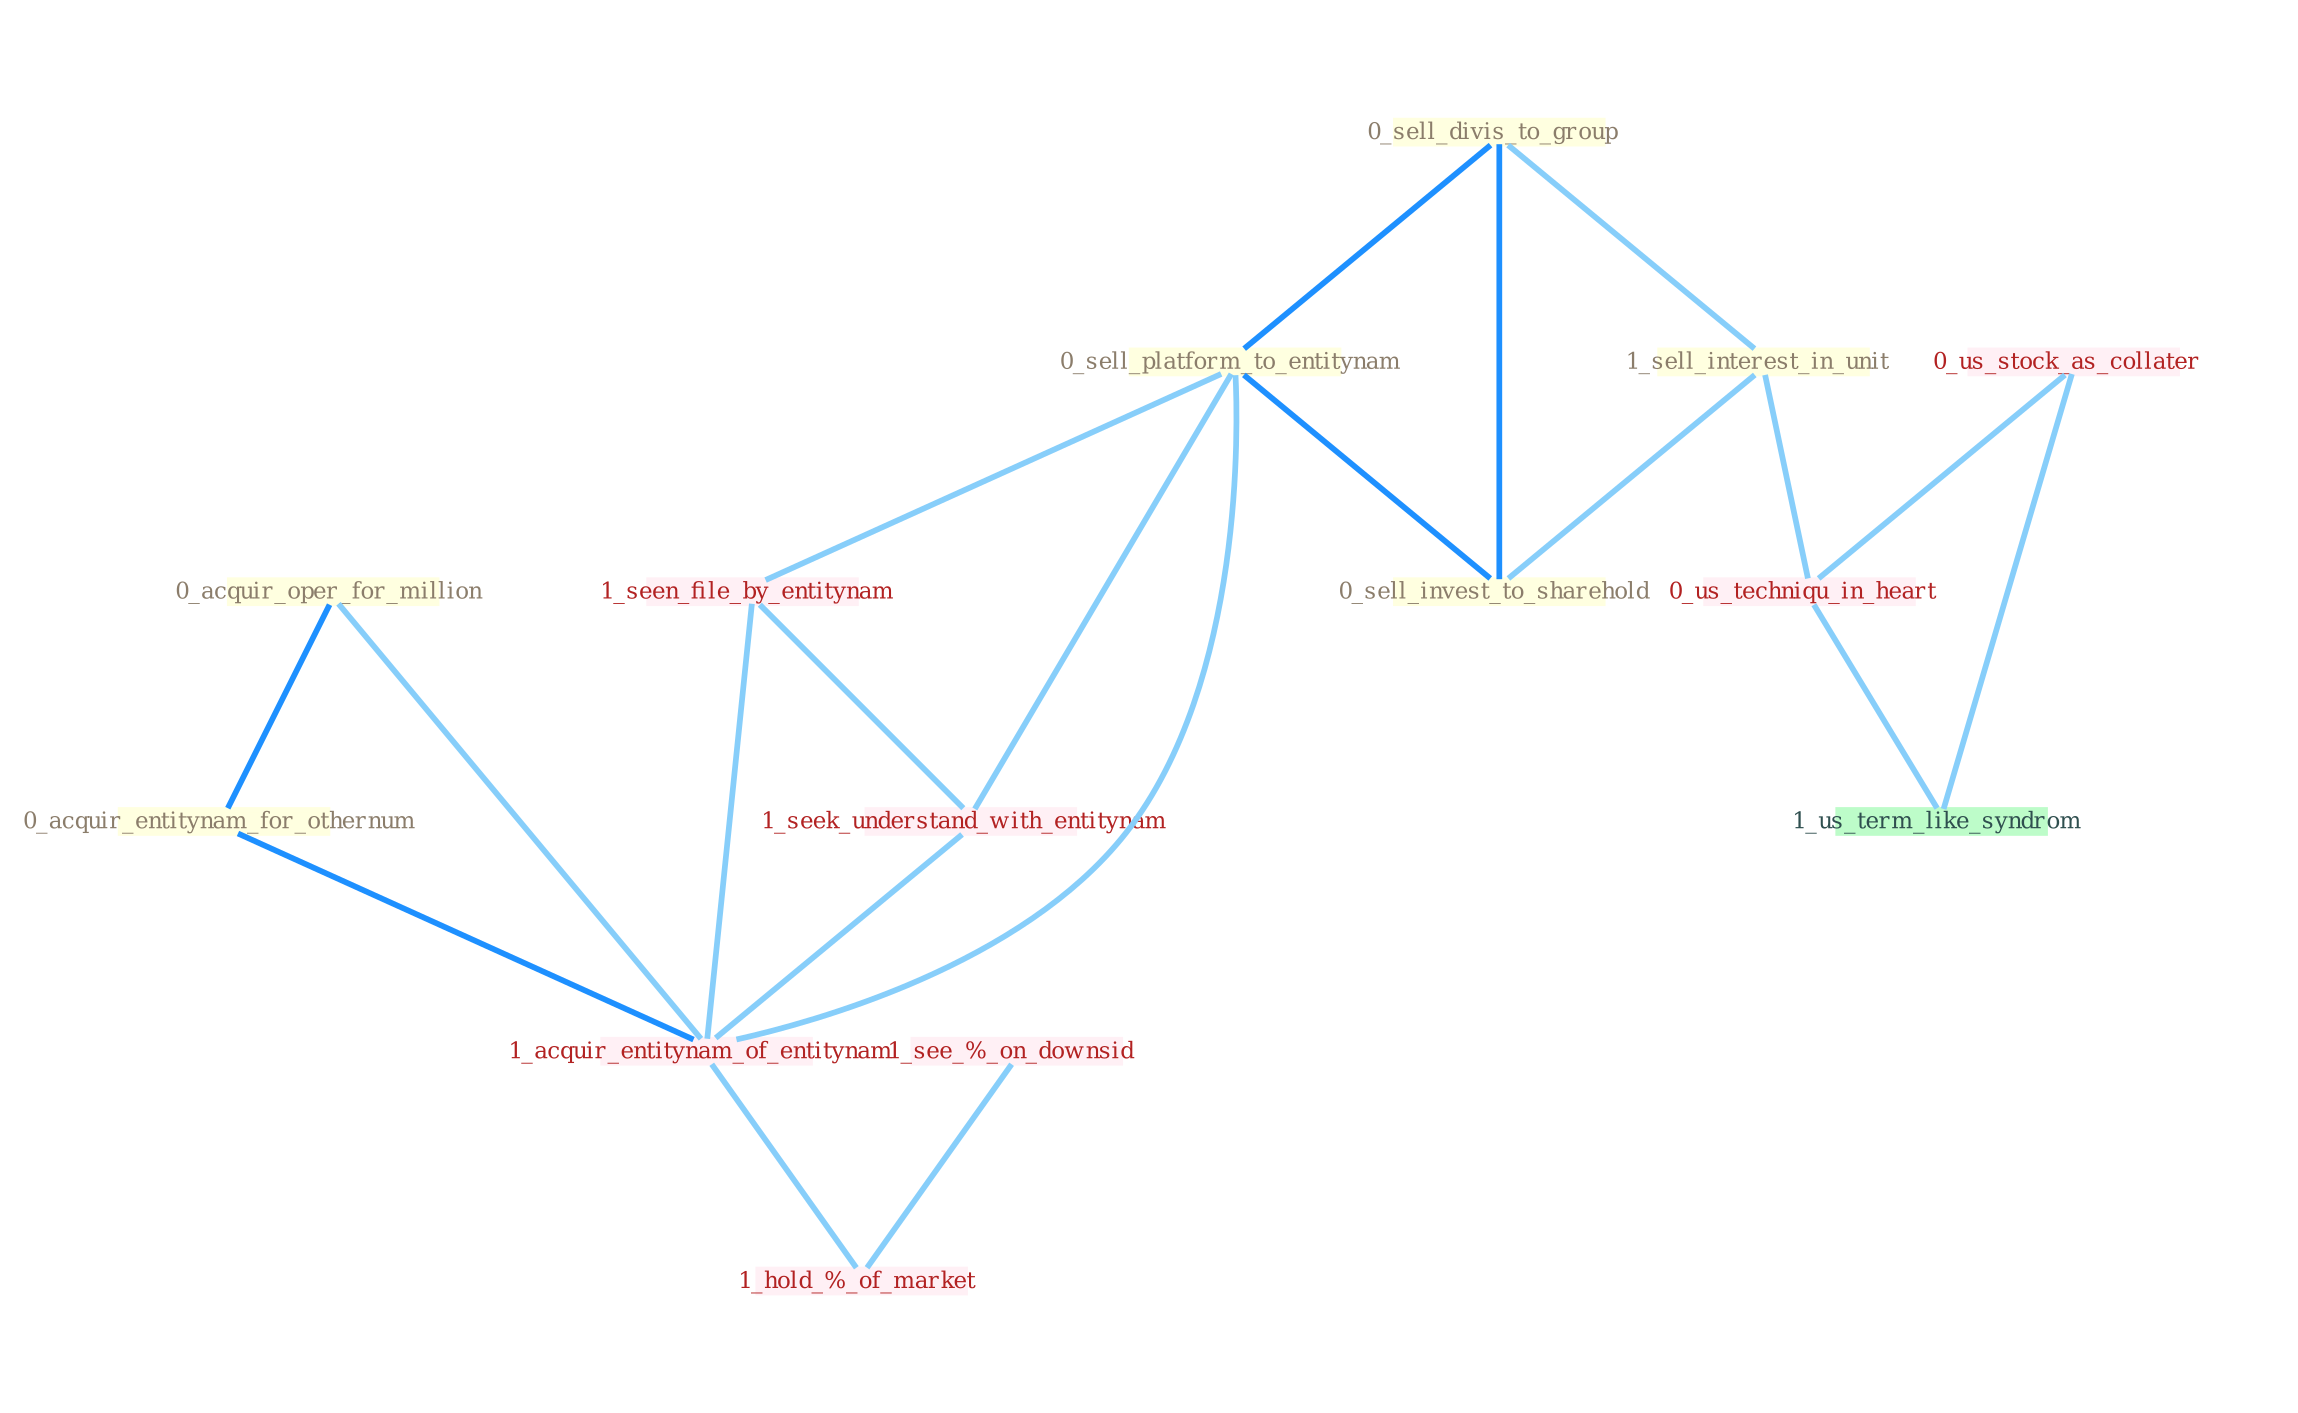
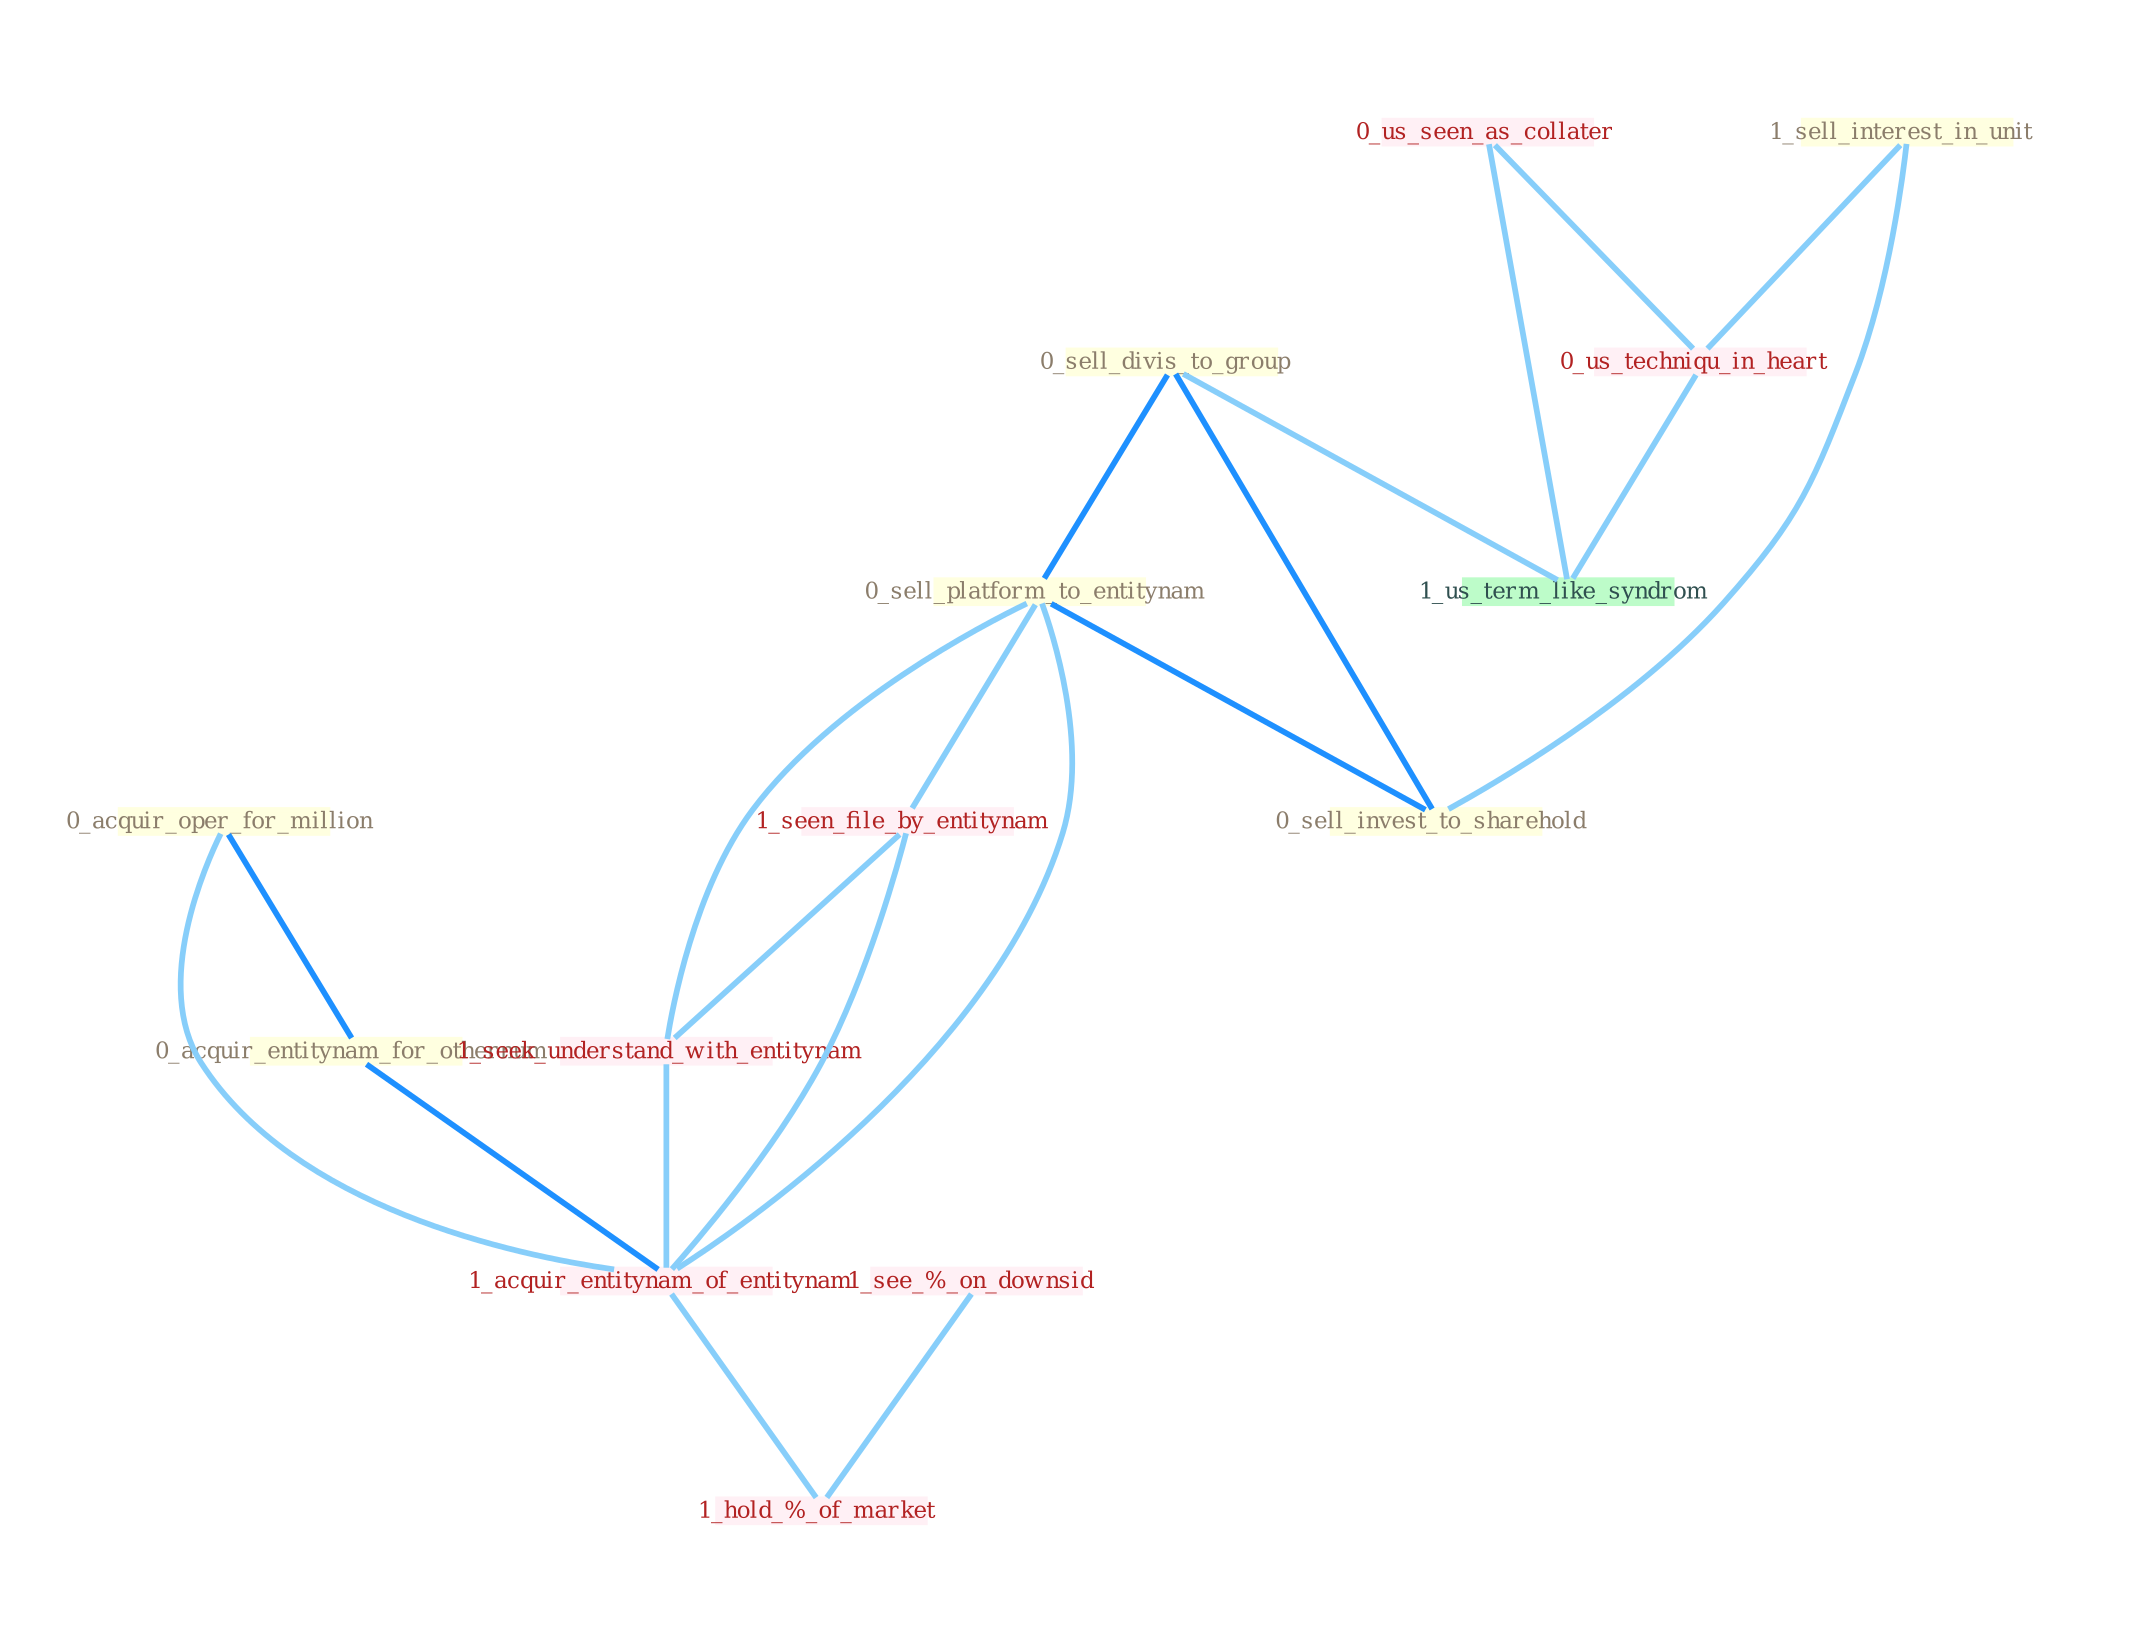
  graph {
    node [color="#fff0f5" fixedsize=true fontcolor="#b22222" fontsize=4 shape=polygon style=filled]
    edge [color="#87cefa" w=1]
    "0_acquir_oper_for_million " [color="#ffffe0" fontcolor="#8b7d6b" height=.06 width=.5]
    "0_sell_divis_to_group " [color="#ffffe0" fontcolor="#8b7d6b" height=.06 width=.5]
    "0_sell_platform_to_entitynam " [color="#ffffe0" fontcolor="#8b7d6b" height=.06 width=.5]
    "1_sell_interest_in_unit " [color="#ffffe0" fontcolor="#8b7d6b" height=.06 width=.5]
    "0_sell_invest_to_sharehold " [color="#ffffe0" fontcolor="#8b7d6b" height=.06 width=.5]
    "0_acquir_entitynam_for_othernum " [color="#ffffe0" fontcolor="#8b7d6b" height=.06 width=.5]
    "1_seen_file_by_entitynam " [height=.06 width=.5]
-   "0_us_stock_as_collater " [height=.06 width=.5]
+   "0_us_stock_as_collater " [height=.06 width=.5 label="0_us_seen_as_collater"]
    "1_seek_understand_with_entitynam " [height=.06 width=.5]
    "1_acquir_entitynam_of_entitynam " [height=.06 width=.5]
    "0_us_techniqu_in_heart " [height=.06 width=.5]
    "1_see_%_on_downsid " [height=.06 width=.5]
    "1_hold_%_of_market " [height=.06 width=.5]
    "1_us_term_like_syndrom " [color="#BDFCC9" fontcolor="#2f4f4f" height=.06 width=.5]
    subgraph sub_1 {
      "0_acquir_oper_for_million "
      "0_sell_divis_to_group "
      "0_sell_platform_to_entitynam "
      "1_sell_interest_in_unit "
      "0_sell_invest_to_sharehold "
      "0_acquir_entitynam_for_othernum "
    }
    subgraph sub_2 {
      "1_seen_file_by_entitynam "
      "0_us_stock_as_collater "
      "1_seek_understand_with_entitynam "
      "1_acquir_entitynam_of_entitynam "
      "0_us_techniqu_in_heart "
      "1_see_%_on_downsid "
      "1_hold_%_of_market "
    }
    "0_acquir_oper_for_million " -- "0_acquir_entitynam_for_othernum " [color="#1e90ff" w=2]
    "0_acquir_oper_for_million " -- "1_acquir_entitynam_of_entitynam "
    "0_sell_divis_to_group " -- "0_sell_platform_to_entitynam " [color="#1e90ff" w=2]
-   "0_sell_divis_to_group " -- "1_sell_interest_in_unit "
+   "0_sell_divis_to_group " -- "1_us_term_like_syndrom "
    "0_sell_divis_to_group " -- "0_sell_invest_to_sharehold " [color="#1e90ff" w=2]
    "0_sell_platform_to_entitynam " -- "0_sell_invest_to_sharehold " [color="#1e90ff" w=2]
    "0_sell_platform_to_entitynam " -- "1_seen_file_by_entitynam "
    "0_sell_platform_to_entitynam " -- "1_seek_understand_with_entitynam "
    "0_sell_platform_to_entitynam " -- "1_acquir_entitynam_of_entitynam "
    "1_sell_interest_in_unit " -- "0_sell_invest_to_sharehold "
    "1_sell_interest_in_unit " -- "0_us_techniqu_in_heart "
    "0_acquir_entitynam_for_othernum " -- "1_acquir_entitynam_of_entitynam " [color="#1e90ff" w=2]
    "1_seen_file_by_entitynam " -- "1_seek_understand_with_entitynam "
    "1_seen_file_by_entitynam " -- "1_acquir_entitynam_of_entitynam "
    "0_us_stock_as_collater " -- "0_us_techniqu_in_heart "
    "0_us_stock_as_collater " -- "1_us_term_like_syndrom "
    "1_seek_understand_with_entitynam " -- "1_acquir_entitynam_of_entitynam "
    "1_acquir_entitynam_of_entitynam " -- "1_hold_%_of_market "
    "0_us_techniqu_in_heart " -- "1_us_term_like_syndrom "
    "1_see_%_on_downsid " -- "1_hold_%_of_market "
  }
